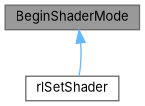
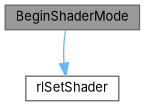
  digraph {
    rankdir=TB
    fontname=Inter
    node [fontname=Inter fontsize=10 shape=box style=filled]
    n1 [color=gray40 fillcolor=grey60 fontcolor=black height=0.2 label=BeginShaderMode width=0.4]
    n2 [color=grey40 fillcolor=white height=0.2 label=rlSetShader width=0.4]
-   n2 -> n1 [color=steelblue1 fontname=Inter fontsize=10 labelfontname=Helvetica labelfontsize=10 style=solid]
+   n1 -> n2 [color=steelblue1 fontname=Inter fontsize=10 labelfontname=Helvetica labelfontsize=10 style=solid]
  }
